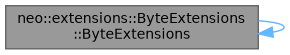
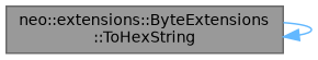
  digraph {
    rankdir=TB
    fontname="DejaVu Sans"
-   n1 [color=gray40 fillcolor=grey60 fontcolor=black fontname="DejaVu Sans" fontsize=10 height=0.2 label="neo::extensions::ByteExtensions\l::ByteExtensions" shape=box style=filled width=0.4]
+   n1 [color=gray40 fillcolor=grey60 fontcolor=black fontname="DejaVu Sans" fontsize=10 height=0.2 label="neo::extensions::ByteExtensions\l::ToHexString" shape=box style=filled width=0.4]
    n1 -> n1 [color=steelblue1 fontname="DejaVu Sans" fontsize=10 labelfontname=Helvetica labelfontsize=10 style=solid]
  }
